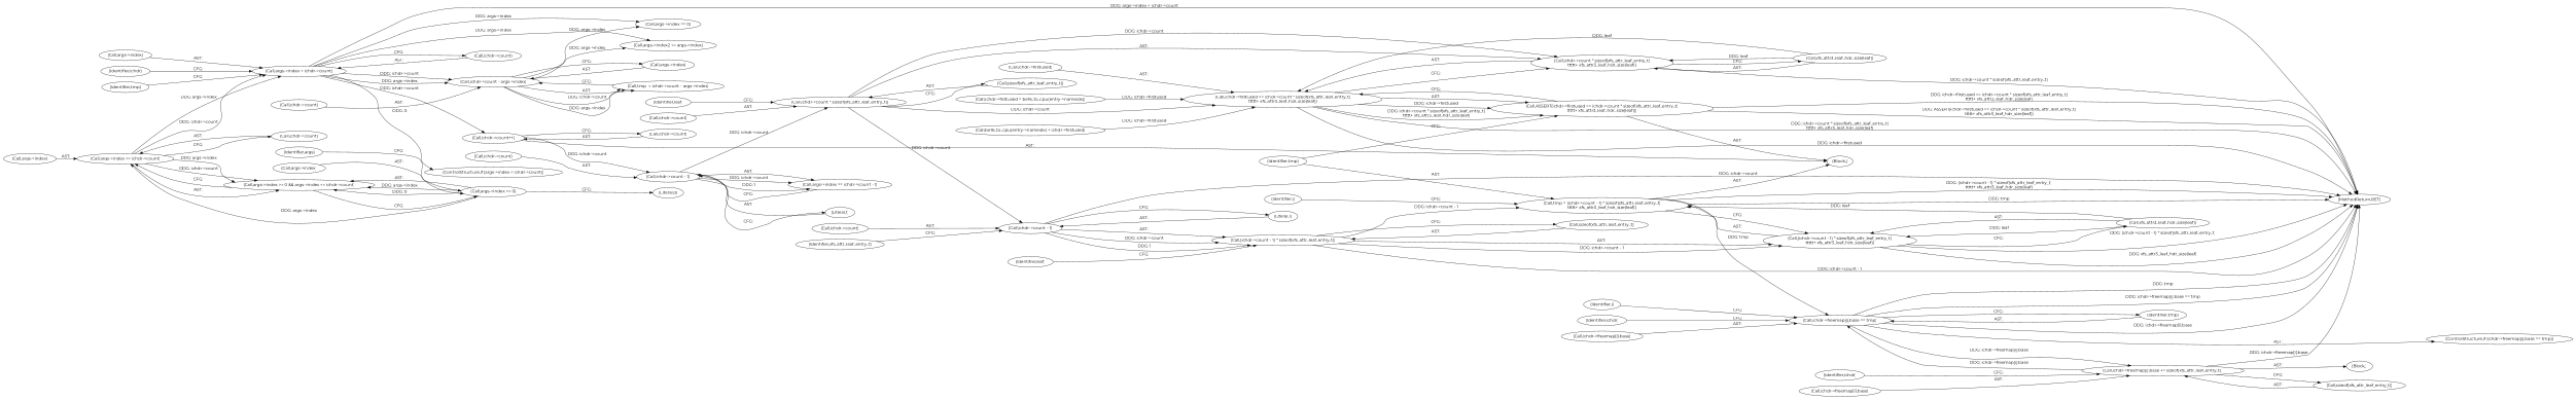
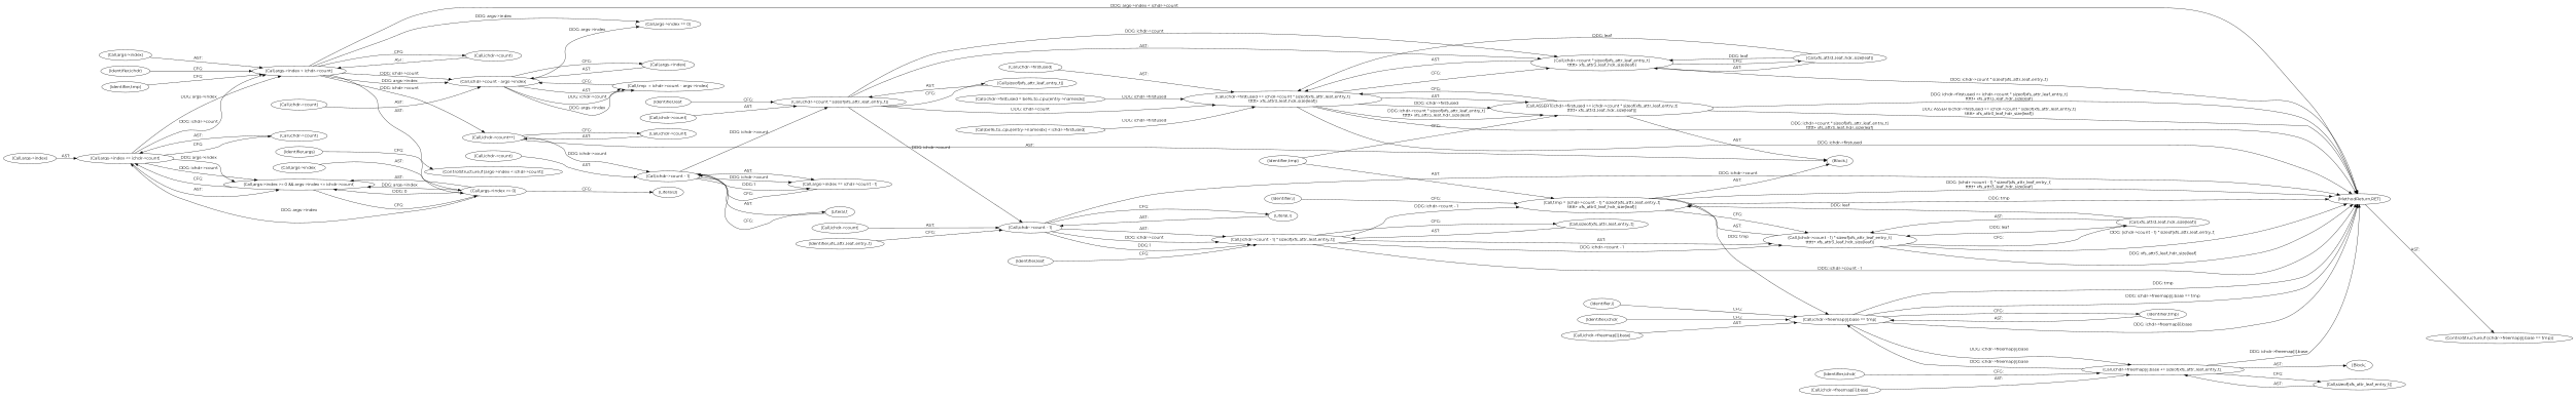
  digraph {
    fontname=Montserrat
    rankdir=LR
    node [fontname=Montserrat]
    edge [fontname=Montserrat]
    n1 [label="(Call,ichdr->count * sizeof(xfs_attr_leaf_entry_t))"]
    n2 [label="(Call,ichdr->firstused >= ichdr->count * sizeof(xfs_attr_leaf_entry_t)\n\t\t\t\t\t+ xfs_attr3_leaf_hdr_size(leaf))"]
    n3 [label="(Call,ichdr->count * sizeof(xfs_attr_leaf_entry_t)\n\t\t\t\t\t+ xfs_attr3_leaf_hdr_size(leaf))"]
    n4 [label="(Call,ichdr->count - 1)"]
    n5 [label="(Call,sizeof(xfs_attr_leaf_entry_t))"]
    n6 [label="(MethodReturn,RET)"]
    n7 [label="(Call,ASSERT(ichdr->firstused >= ichdr->count * sizeof(xfs_attr_leaf_entry_t)\n\t\t\t\t\t+ xfs_attr3_leaf_hdr_size(leaf)))"]
    n8 [label="(Call,xfs_attr3_leaf_hdr_size(leaf))"]
    n9 [label="(Call,(ichdr->count - 1) * sizeof(xfs_attr_leaf_entry_t))"]
    n10 [label="(Literal,1)"]
    n11 [label="(Call,ichdr->count - 1)"]
    n12 [label="(Literal,1)"]
    n13 [label="(Call,args->index == ichdr->count - 1)"]
    n14 [label="(Call,ichdr->count++)"]
    n15 [label="(Call,ichdr->count)"]
    n16 [label="(Block,)"]
    n17 [label="(Call,ichdr->count - args->index)"]
    n18 [label="(Call,args->index == 0)"]
    n19 [label="(Call,tmp  = ichdr->count - args->index)"]
-   n20 [label="(Call,args->index2 <= args->index)"]
    n21 [label="(Call,args->index)"]
    n22 [label="(Call,args->index < ichdr->count)"]
    n23 [label="(Call,ichdr->count)"]
    n24 [label="(ControlStructure,if (args->index < ichdr->count))"]
    n25 [label="(Call,args->index <= ichdr->count)"]
    n26 [label="(Call,ichdr->count)"]
    n27 [label="(Call,args->index >= 0 && args->index <= ichdr->count)"]
    n28 [label="(Call,args->index >= 0)"]
    n29 [label="(Literal,0)"]
    n30 [label="(Call,tmp = (ichdr->count - 1) * sizeof(xfs_attr_leaf_entry_t)\n\t\t\t\t\t+ xfs_attr3_leaf_hdr_size(leaf))"]
    n31 [label="(Call,(ichdr->count - 1) * sizeof(xfs_attr_leaf_entry_t)\n\t\t\t\t\t+ xfs_attr3_leaf_hdr_size(leaf))"]
    n32 [label="(Call,sizeof(xfs_attr_leaf_entry_t))"]
    n33 [label="(Call,ichdr->freemap[i].base == tmp)"]
    n34 [label="(Call,xfs_attr3_leaf_hdr_size(leaf))"]
    n35 [label="(Call,ichdr->freemap[i].base += sizeof(xfs_attr_leaf_entry_t))"]
    n36 [label="(Identifier,tmp)"]
    n37 [label="(ControlStructure,if (ichdr->freemap[i].base == tmp))"]
    n38 [label="(Call,sizeof(xfs_attr_leaf_entry_t))"]
    n39 [label="(Block,)"]
    n40 [label="(Call,ichdr->count)"]
    n41 [label="(Call,be16_to_cpu(entry->nameidx) < ichdr->firstused)"]
    n42 [label="(Call,args->index)"]
    n43 [label="(Identifier,i)"]
    n44 [label="(Identifier,i)"]
    n45 [label="(Identifier,ichdr)"]
    n46 [label="(Identifier,leaf)"]
    n47 [label="(Call,args->index)"]
    n48 [label="(Call,args->index)"]
    n49 [label="(Call,ichdr->count)"]
    n50 [label="(Identifier,ichdr)"]
    n51 [label="(Call,ichdr->freemap[i].base)"]
    n52 [label="(Identifier,ichdr)"]
    n53 [label="(Identifier,xfs_attr_leaf_entry_t)"]
    n54 [label="(Call,ichdr->count)"]
    n55 [label="(Identifier,leaf)"]
    n56 [label="(Identifier,args)"]
    n57 [label="(Call,ichdr->freemap[i].base)"]
    n58 [label="(Identifier,tmp)"]
    n59 [label="(Call,ichdr->firstused = be16_to_cpu(entry->nameidx))"]
    n60 [label="(Call,ichdr->firstused)"]
    n61 [label="(Call,ichdr->count)"]
    n62 [label="(Identifier,tmp)"]
    n1 -> n2 [label="DDG: ichdr->count"]
    n1 -> n3 [label="AST: "]
    n1 -> n3 [label="DDG: ichdr->count"]
    n1 -> n4 [label="DDG: ichdr->count"]
    n1 -> n5 [label="CFG: "]
    n2 -> n3 [label="CFG: "]
    n2 -> n6 [label="DDG: ichdr->count * sizeof(xfs_attr_leaf_entry_t)\n\t\t\t\t\t+ xfs_attr3_leaf_hdr_size(leaf)"]
    n2 -> n6 [label="DDG: ichdr->firstused"]
    n2 -> n7 [label="AST: "]
    n2 -> n7 [label="DDG: ichdr->firstused"]
    n2 -> n7 [label="DDG: ichdr->count * sizeof(xfs_attr_leaf_entry_t)\n\t\t\t\t\t+ xfs_attr3_leaf_hdr_size(leaf)"]
    n3 -> n2 [label="AST: "]
    n3 -> n6 [label="DDG: ichdr->count * sizeof(xfs_attr_leaf_entry_t)"]
    n3 -> n8 [label="CFG: "]
    n4 -> n6 [label="DDG: ichdr->count"]
    n4 -> n9 [label="AST: "]
    n4 -> n9 [label="DDG: ichdr->count"]
    n4 -> n9 [label="DDG: 1"]
    n4 -> n10 [label="CFG: "]
    n5 -> n1 [label="AST: "]
    n7 -> n2 [label="CFG: "]
    n7 -> n6 [label="DDG: ASSERT(ichdr->firstused >= ichdr->count * sizeof(xfs_attr_leaf_entry_t)\n\t\t\t\t\t+ xfs_attr3_leaf_hdr_size(leaf))"]
    n7 -> n6 [label="DDG: ichdr->firstused >= ichdr->count * sizeof(xfs_attr_leaf_entry_t)\n\t\t\t\t\t+ xfs_attr3_leaf_hdr_size(leaf)"]
    n7 -> n16 [label="AST: "]
    n8 -> n2 [label="DDG: leaf"]
    n8 -> n3 [label="AST: "]
    n8 -> n3 [label="DDG: leaf"]
    n9 -> n6 [label="DDG: ichdr->count - 1"]
    n9 -> n30 [label="DDG: ichdr->count - 1"]
    n9 -> n31 [label="AST: "]
    n9 -> n31 [label="DDG: ichdr->count - 1"]
    n9 -> n32 [label="CFG: "]
    n10 -> n4 [label="AST: "]
    n11 -> n1 [label="DDG: ichdr->count"]
    n11 -> n12 [label="CFG: "]
    n11 -> n13 [label="AST: "]
    n11 -> n13 [label="DDG: ichdr->count"]
    n11 -> n13 [label="DDG: 1"]
    n12 -> n11 [label="AST: "]
    n13 -> n11 [label="CFG: "]
    n14 -> n11 [label="DDG: ichdr->count"]
    n14 -> n15 [label="CFG: "]
    n14 -> n16 [label="AST: "]
    n15 -> n14 [label="AST: "]
    n17 -> n18 [label="DDG: args->index"]
    n17 -> n19 [label="AST: "]
    n17 -> n19 [label="DDG: ichdr->count"]
    n17 -> n19 [label="DDG: args->index"]
-   n17 -> n20 [label="DDG: args->index"]
    n17 -> n21 [label="CFG: "]
    n19 -> n17 [label="CFG: "]
    n21 -> n17 [label="AST: "]
    n22 -> n6 [label="DDG: args->index < ichdr->count"]
    n22 -> n14 [label="DDG: ichdr->count"]
    n22 -> n17 [label="DDG: ichdr->count"]
    n22 -> n17 [label="DDG: args->index"]
    n22 -> n18 [label="DDG: args->index"]
-   n22 -> n20 [label="DDG: args->index"]
    n22 -> n23 [label="CFG: "]
-   n22 -> n24 [label="DDG: 0"]
+   n22 -> n24 [label="AST: "]
    n23 -> n22 [label="AST: "]
    n25 -> n22 [label="DDG: args->index"]
    n25 -> n22 [label="DDG: ichdr->count"]
    n25 -> n26 [label="CFG: "]
    n25 -> n27 [label="AST: "]
    n25 -> n27 [label="DDG: args->index"]
    n25 -> n27 [label="DDG: ichdr->count"]
    n26 -> n25 [label="AST: "]
    n27 -> n25 [label="CFG: "]
    n27 -> n28 [label="CFG: "]
    n28 -> n25 [label="DDG: args->index"]
    n28 -> n27 [label="AST: "]
    n28 -> n27 [label="DDG: args->index"]
    n28 -> n27 [label="DDG: 0"]
    n28 -> n29 [label="CFG: "]
    n30 -> n6 [label="DDG: (ichdr->count - 1) * sizeof(xfs_attr_leaf_entry_t)\n\t\t\t\t\t+ xfs_attr3_leaf_hdr_size(leaf)"]
    n30 -> n6 [label="DDG: tmp"]
    n30 -> n16 [label="AST: "]
    n30 -> n31 [label="CFG: "]
    n30 -> n33 [label="DDG: tmp"]
    n31 -> n6 [label="DDG: (ichdr->count - 1) * sizeof(xfs_attr_leaf_entry_t)"]
    n31 -> n6 [label="DDG: xfs_attr3_leaf_hdr_size(leaf)"]
    n31 -> n30 [label="AST: "]
    n31 -> n34 [label="CFG: "]
    n32 -> n9 [label="AST: "]
    n33 -> n6 [label="DDG: ichdr->freemap[i].base"]
    n33 -> n6 [label="DDG: tmp"]
    n33 -> n6 [label="DDG: ichdr->freemap[i].base == tmp"]
    n33 -> n35 [label="DDG: ichdr->freemap[i].base"]
    n33 -> n36 [label="CFG: "]
-   n33 -> n37 [label="AST: "]
+   n6 -> n37 [label="AST: "]
    n34 -> n30 [label="DDG: leaf"]
    n34 -> n31 [label="AST: "]
    n34 -> n31 [label="DDG: leaf"]
    n35 -> n6 [label="DDG: ichdr->freemap[i].base"]
    n35 -> n33 [label="DDG: ichdr->freemap[i].base"]
    n35 -> n38 [label="CFG: "]
    n35 -> n39 [label="AST: "]
    n36 -> n33 [label="AST: "]
    n38 -> n35 [label="AST: "]
    n40 -> n1 [label="AST: "]
    n41 -> n2 [label="DDG: ichdr->firstused"]
    n42 -> n25 [label="AST: "]
    n43 -> n30 [label="CFG: "]
    n44 -> n33 [label="CFG: "]
    n45 -> n33 [label="CFG: "]
    n46 -> n9 [label="CFG: "]
    n47 -> n28 [label="AST: "]
    n48 -> n22 [label="AST: "]
    n49 -> n4 [label="AST: "]
    n50 -> n35 [label="CFG: "]
    n51 -> n33 [label="AST: "]
    n52 -> n22 [label="CFG: "]
    n53 -> n4 [label="CFG: "]
    n54 -> n11 [label="AST: "]
    n55 -> n1 [label="CFG: "]
    n56 -> n28 [label="CFG: "]
    n57 -> n35 [label="AST: "]
    n58 -> n7 [label="CFG: "]
    n58 -> n30 [label="AST: "]
    n59 -> n2 [label="DDG: ichdr->firstused"]
    n60 -> n2 [label="AST: "]
    n61 -> n17 [label="AST: "]
    n62 -> n22 [label="CFG: "]
  }
